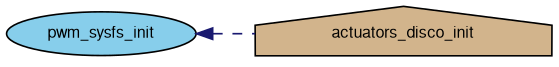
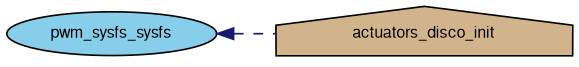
  digraph {
    rankdir=LR
    node [color=black fontname=FreeSans fontsize=10 style=filled]
-   n1 [fillcolor=skyblue fontcolor=black height=0.2 label=pwm_sysfs_init shape=ellipse width=0.4]
+   n1 [fillcolor=skyblue fontcolor=black height=0.2 label=pwm_sysfs_sysfs shape=ellipse width=0.4]
    n2 [fillcolor=tan height=0.2 label=actuators_disco_init shape=house width=0.4]
    n1 -> n2 [color=midnightblue dir=back fontname=FreeSans fontsize=10 labelfontname=FreeSans labelfontsize=10 style=dashed]
  }
